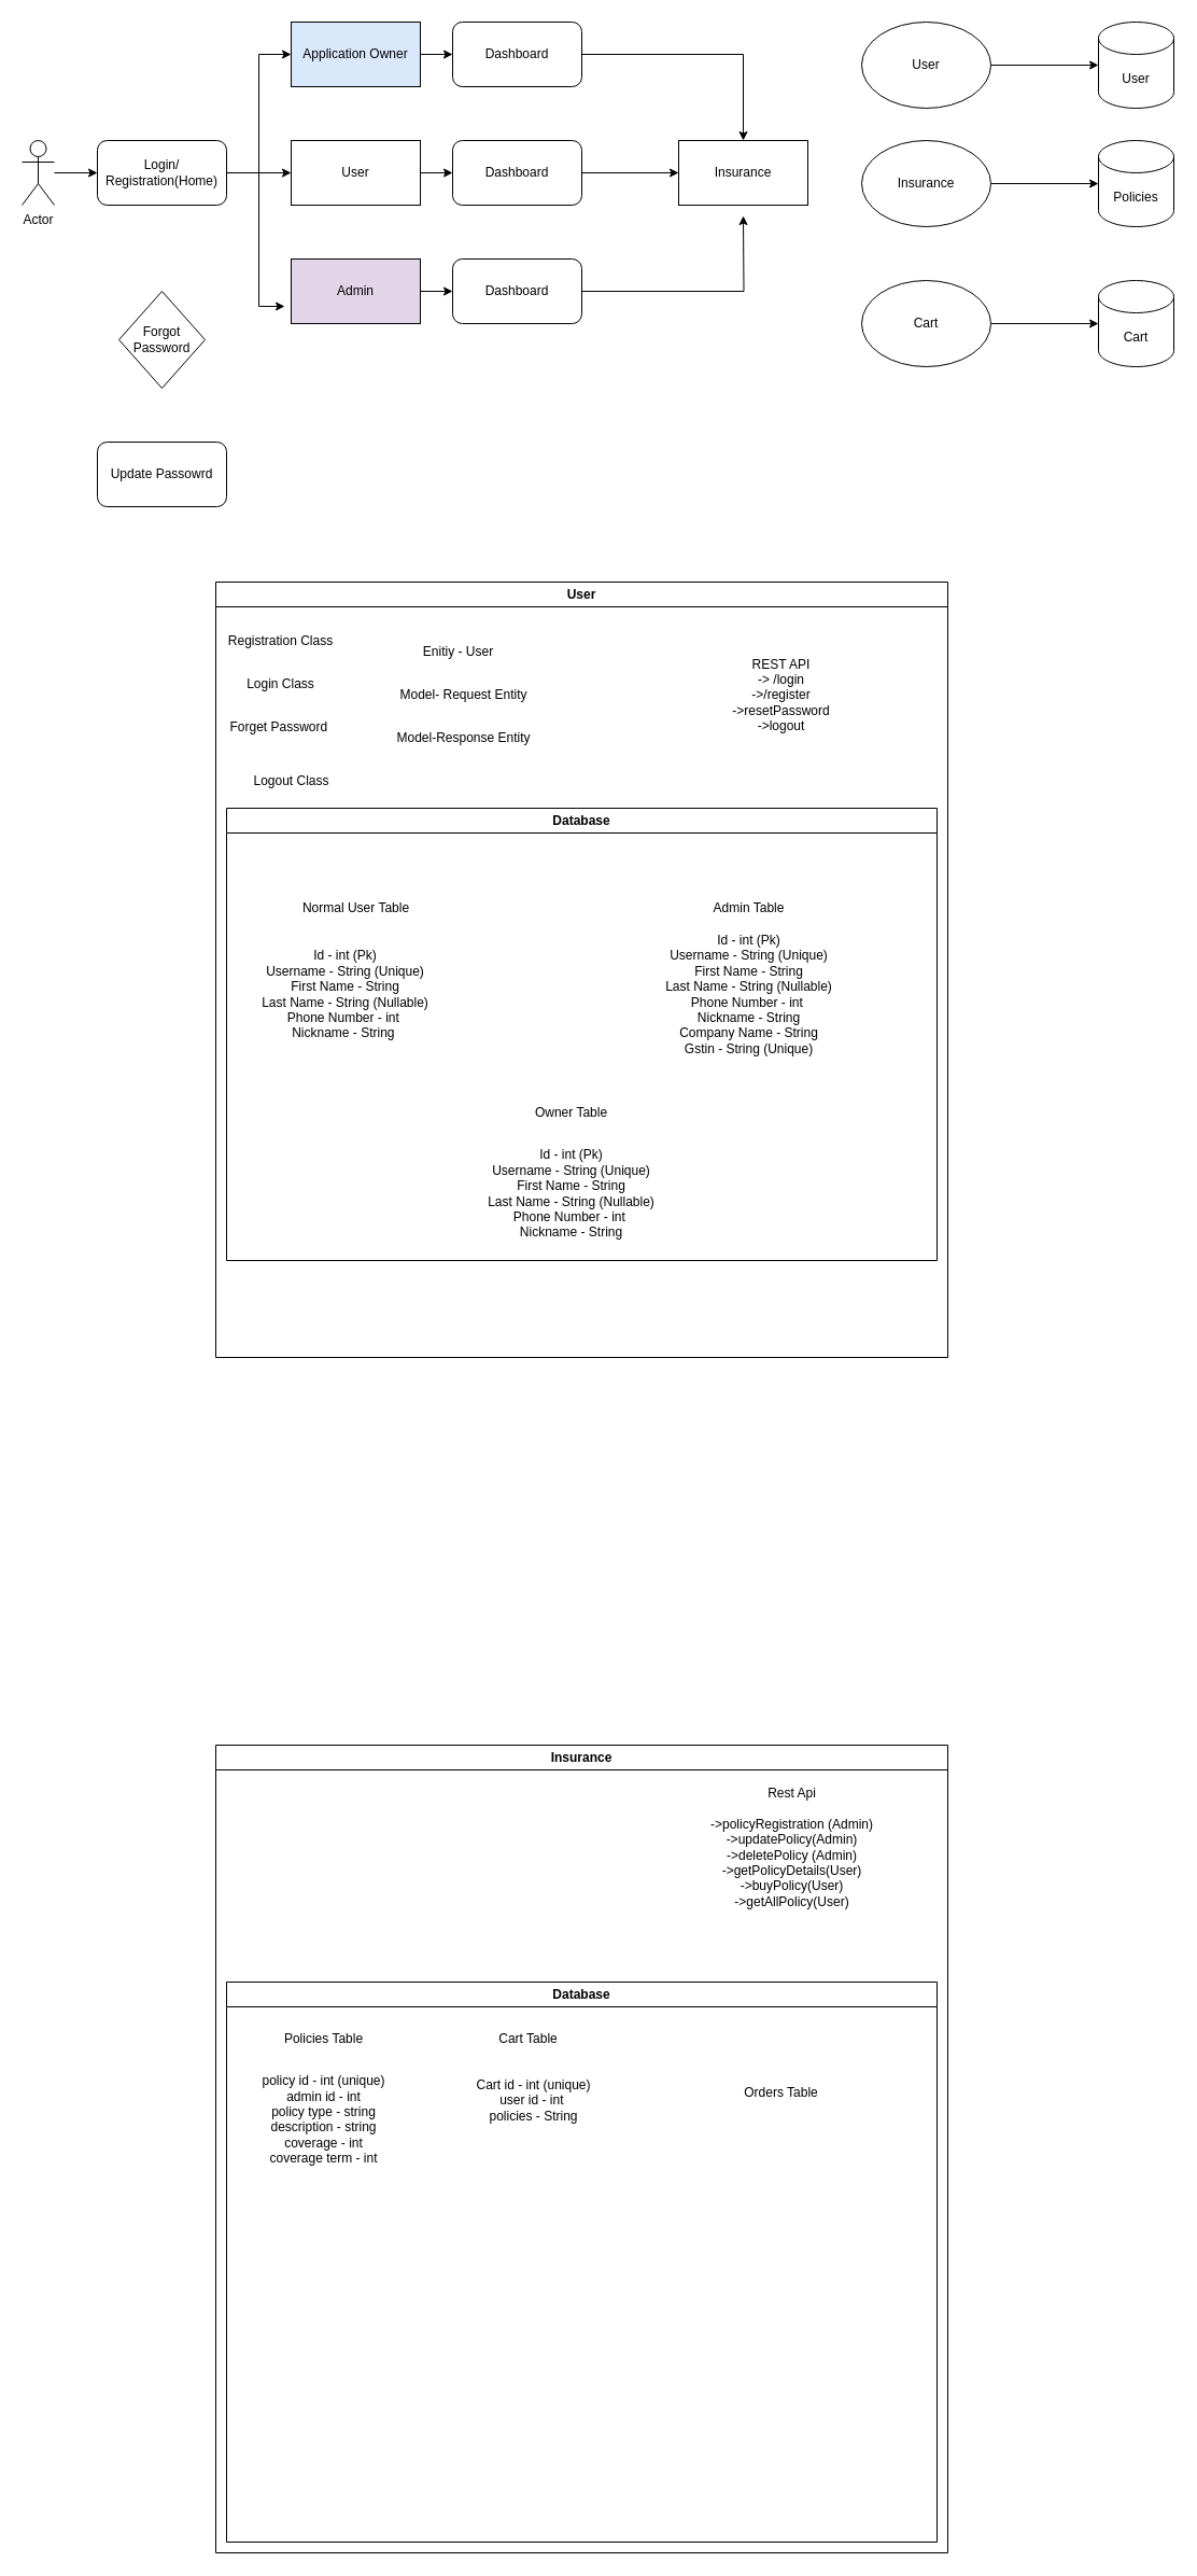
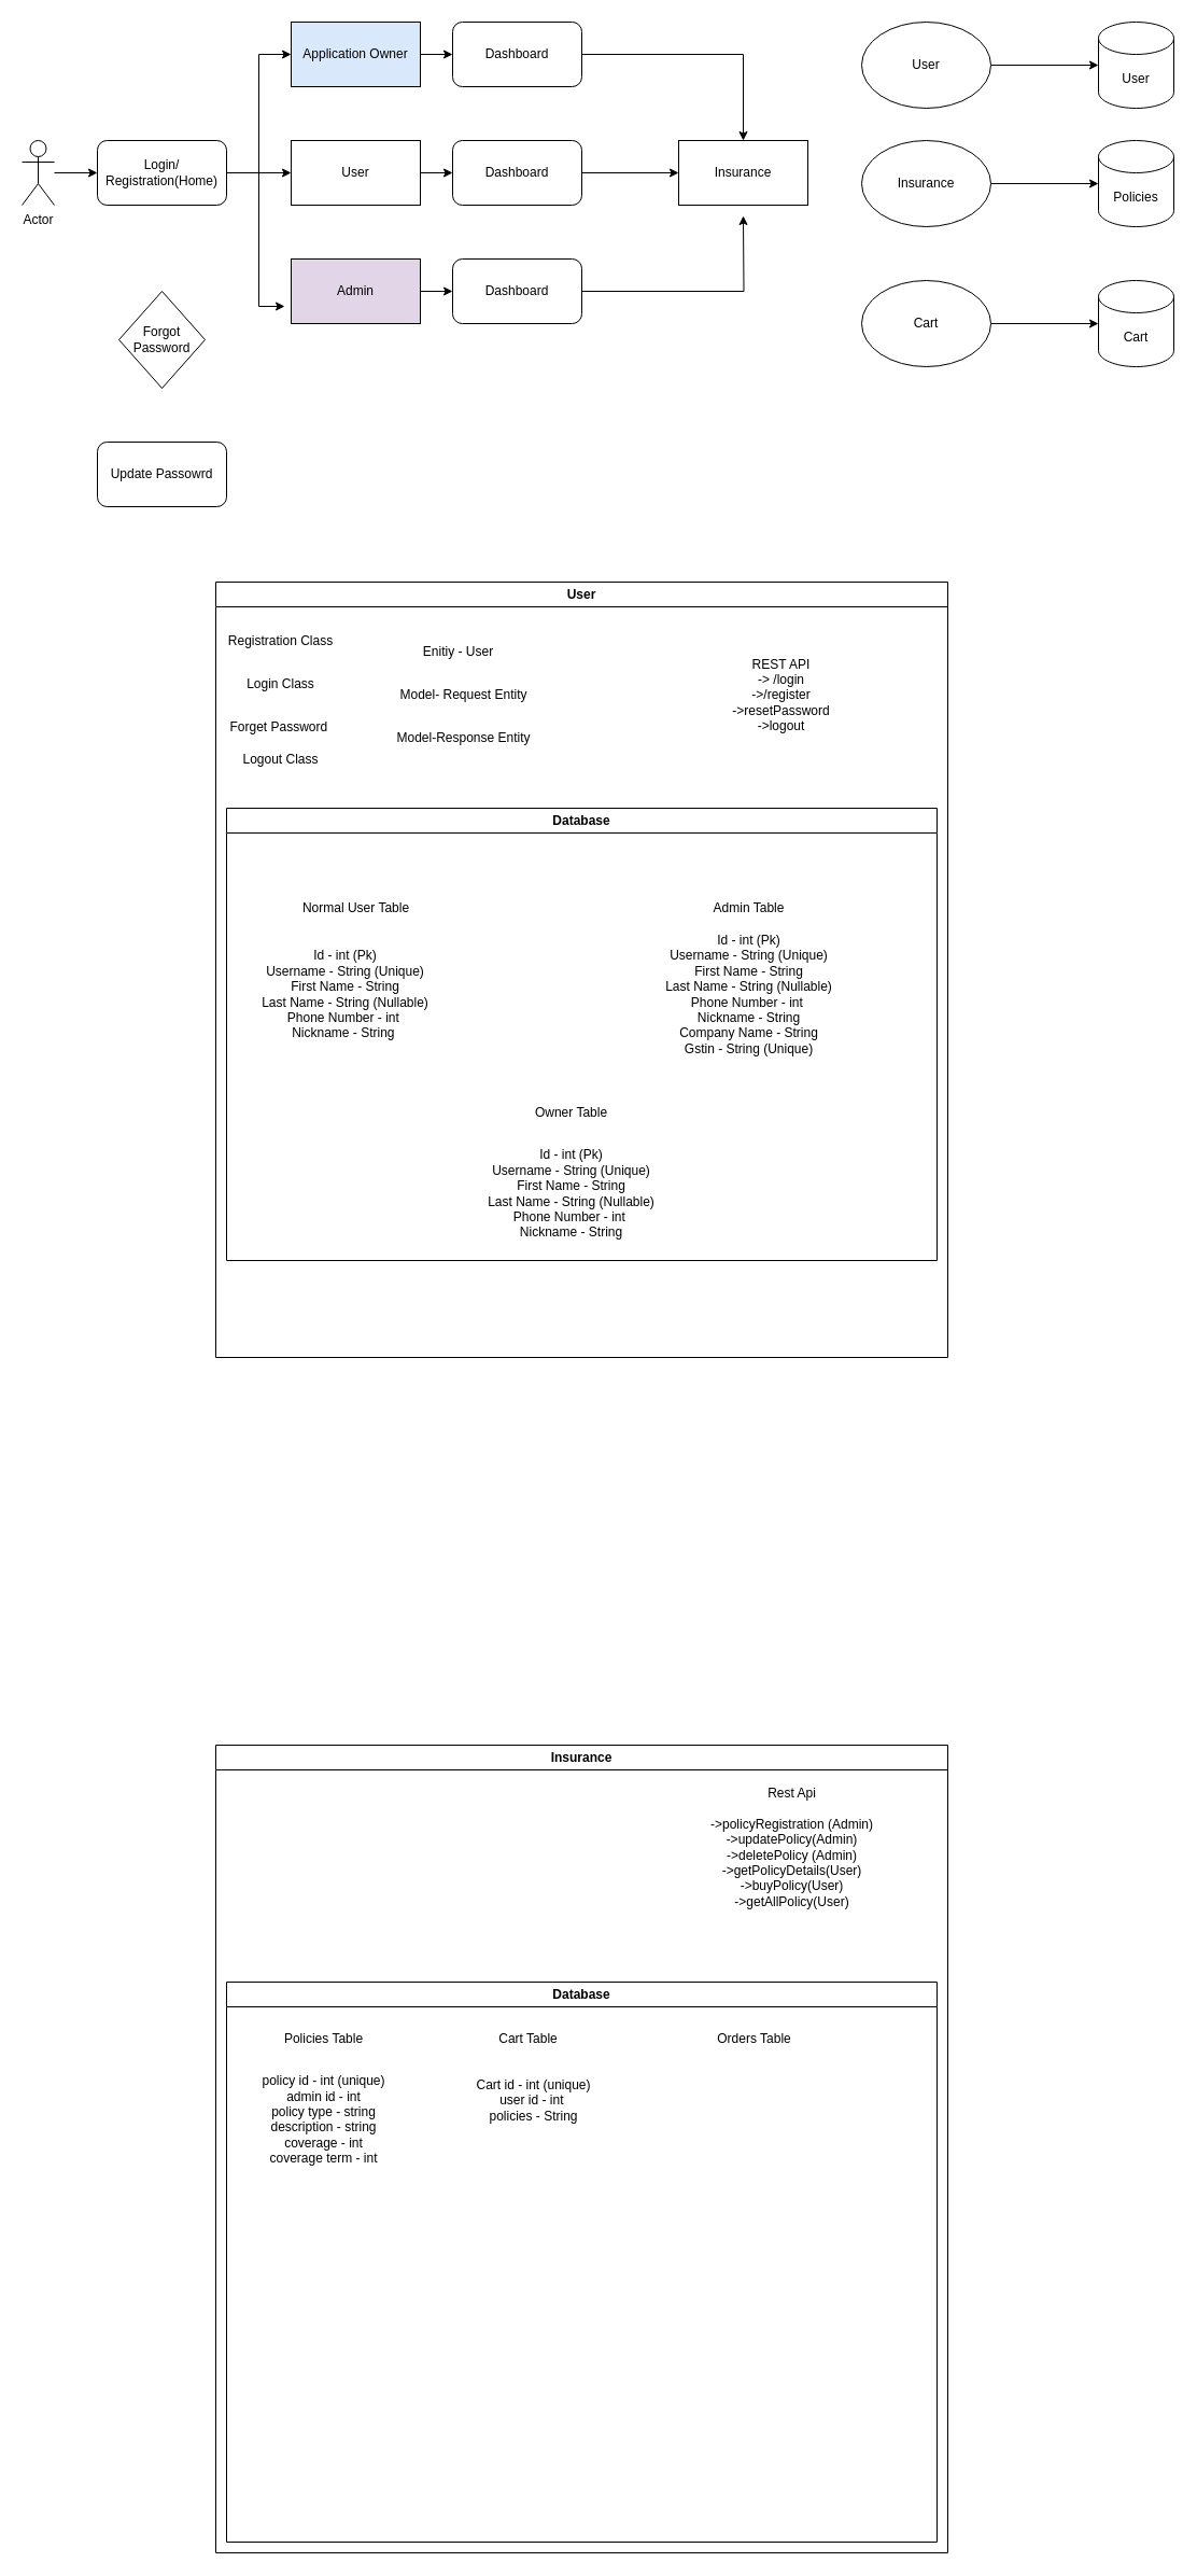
  <mxCell id="0" />
  <mxCell id="1" parent="0" />
  <mxCell id="2" value="" style="edgeStyle=orthogonalEdgeStyle;rounded=0;orthogonalLoop=1;jettySize=auto;html=1;" parent="1" source="3" target="6" edge="1"><mxGeometry relative="1" as="geometry" /></mxCell>
  <mxCell id="3" value="Actor" style="shape=umlActor;verticalLabelPosition=bottom;verticalAlign=top;html=1;outlineConnect=0;" parent="1" vertex="1"><mxGeometry x="20" y="130" width="30" height="60" as="geometry" /></mxCell>
  <mxCell id="4" value="" style="edgeStyle=orthogonalEdgeStyle;rounded=0;orthogonalLoop=1;jettySize=auto;html=1;" parent="1" source="6" target="18" edge="1"><mxGeometry relative="1" as="geometry" /></mxCell>
  <mxCell id="5" value="" style="edgeStyle=orthogonalEdgeStyle;rounded=0;orthogonalLoop=1;jettySize=auto;html=1;entryX=0;entryY=0.5;entryDx=0;entryDy=0;" parent="1" source="6" target="16" edge="1"><mxGeometry relative="1" as="geometry"><mxPoint x="180" y="50" as="targetPoint" /></mxGeometry></mxCell>
  <mxCell id="6" value="Login/ Registration(Home)" style="rounded=1;whiteSpace=wrap;html=1;" parent="1" vertex="1"><mxGeometry x="90" y="130" width="120" height="60" as="geometry" /></mxCell>
  <mxCell id="7" value="" style="edgeStyle=orthogonalEdgeStyle;rounded=0;orthogonalLoop=1;jettySize=auto;html=1;" parent="1" source="8" target="25" edge="1"><mxGeometry relative="1" as="geometry" /></mxCell>
  <mxCell id="8" value="Dashboard" style="rounded=1;whiteSpace=wrap;html=1;" parent="1" vertex="1"><mxGeometry x="420" y="130" width="120" height="60" as="geometry" /></mxCell>
  <mxCell id="9" style="edgeStyle=orthogonalEdgeStyle;rounded=0;orthogonalLoop=1;jettySize=auto;html=1;" parent="1" source="10" target="25" edge="1"><mxGeometry relative="1" as="geometry" /></mxCell>
  <mxCell id="10" value="Dashboard" style="rounded=1;whiteSpace=wrap;html=1;" parent="1" vertex="1"><mxGeometry x="420" y="20" width="120" height="60" as="geometry" /></mxCell>
  <mxCell id="11" style="edgeStyle=orthogonalEdgeStyle;rounded=0;orthogonalLoop=1;jettySize=auto;html=1;" parent="1" source="12" edge="1"><mxGeometry relative="1" as="geometry"><mxPoint x="690" y="200" as="targetPoint" /></mxGeometry></mxCell>
  <mxCell id="12" value="Dashboard" style="rounded=1;whiteSpace=wrap;html=1;" parent="1" vertex="1"><mxGeometry x="420" y="240" width="120" height="60" as="geometry" /></mxCell>
  <mxCell id="13" value="" style="edgeStyle=orthogonalEdgeStyle;rounded=0;orthogonalLoop=1;jettySize=auto;html=1;" parent="1" source="14" target="12" edge="1"><mxGeometry relative="1" as="geometry" /></mxCell>
  <mxCell id="14" value="Admin" style="rounded=0;whiteSpace=wrap;html=1;fillColor=#e1d5e7;" parent="1" vertex="1"><mxGeometry x="270" y="240" width="120" height="60" as="geometry" /></mxCell>
  <mxCell id="15" value="" style="edgeStyle=orthogonalEdgeStyle;rounded=0;orthogonalLoop=1;jettySize=auto;html=1;" parent="1" source="16" target="10" edge="1"><mxGeometry relative="1" as="geometry" /></mxCell>
  <mxCell id="16" value="Application Owner" style="rounded=0;whiteSpace=wrap;html=1;fillColor=#dae8fc;" parent="1" vertex="1"><mxGeometry x="270" y="20" width="120" height="60" as="geometry" /></mxCell>
  <mxCell id="17" value="" style="edgeStyle=orthogonalEdgeStyle;rounded=0;orthogonalLoop=1;jettySize=auto;html=1;" parent="1" source="18" target="8" edge="1"><mxGeometry relative="1" as="geometry" /></mxCell>
  <mxCell id="18" value="User" style="rounded=0;whiteSpace=wrap;html=1;" parent="1" vertex="1"><mxGeometry x="270" y="130" width="120" height="60" as="geometry" /></mxCell>
  <mxCell id="19" style="edgeStyle=orthogonalEdgeStyle;rounded=0;orthogonalLoop=1;jettySize=auto;html=1;entryX=-0.05;entryY=0.733;entryDx=0;entryDy=0;entryPerimeter=0;" parent="1" source="6" target="14" edge="1"><mxGeometry relative="1" as="geometry"><Array as="points"><mxPoint x="240" y="160" /><mxPoint x="240" y="284" /></Array></mxGeometry></mxCell>
  <mxCell id="20" value="User" style="shape=cylinder3;whiteSpace=wrap;html=1;boundedLbl=1;backgroundOutline=1;size=15;" parent="1" vertex="1"><mxGeometry x="1020" y="20" width="70" height="80" as="geometry" /></mxCell>
  <mxCell id="21" value="Policies" style="shape=cylinder3;whiteSpace=wrap;html=1;boundedLbl=1;backgroundOutline=1;size=15;" parent="1" vertex="1"><mxGeometry x="1020" y="130" width="70" height="80" as="geometry" /></mxCell>
  <mxCell id="22" value="Cart" style="shape=cylinder3;whiteSpace=wrap;html=1;boundedLbl=1;backgroundOutline=1;size=15;" parent="1" vertex="1"><mxGeometry x="1020" y="260" width="70" height="80" as="geometry" /></mxCell>
  <mxCell id="23" value="Forgot Password" style="rhombus;whiteSpace=wrap;html=1;" parent="1" vertex="1"><mxGeometry x="110" y="270" width="80" height="90" as="geometry" /></mxCell>
  <mxCell id="24" value="Update Passowrd" style="rounded=1;whiteSpace=wrap;html=1;" parent="1" vertex="1"><mxGeometry x="90" y="410" width="120" height="60" as="geometry" /></mxCell>
  <mxCell id="25" value="Insurance" style="rounded=0;whiteSpace=wrap;html=1;" parent="1" vertex="1"><mxGeometry x="630" y="130" width="120" height="60" as="geometry" /></mxCell>
  <mxCell id="26" value="" style="edgeStyle=orthogonalEdgeStyle;rounded=0;orthogonalLoop=1;jettySize=auto;html=1;" parent="1" source="27" target="20" edge="1"><mxGeometry relative="1" as="geometry" /></mxCell>
  <mxCell id="27" value="User" style="ellipse;whiteSpace=wrap;html=1;" parent="1" vertex="1"><mxGeometry x="800" y="20" width="120" height="80" as="geometry" /></mxCell>
  <mxCell id="28" value="" style="edgeStyle=orthogonalEdgeStyle;rounded=0;orthogonalLoop=1;jettySize=auto;html=1;" parent="1" source="29" target="21" edge="1"><mxGeometry relative="1" as="geometry" /></mxCell>
  <mxCell id="29" value="Insurance" style="ellipse;whiteSpace=wrap;html=1;" parent="1" vertex="1"><mxGeometry x="800" y="130" width="120" height="80" as="geometry" /></mxCell>
  <mxCell id="30" value="" style="edgeStyle=orthogonalEdgeStyle;rounded=0;orthogonalLoop=1;jettySize=auto;html=1;" parent="1" source="31" target="22" edge="1"><mxGeometry relative="1" as="geometry" /></mxCell>
  <mxCell id="31" value="Cart" style="ellipse;whiteSpace=wrap;html=1;" parent="1" vertex="1"><mxGeometry x="800" y="260" width="120" height="80" as="geometry" /></mxCell>
  <mxCell id="32" value="User" style="swimlane;whiteSpace=wrap;html=1;" parent="1" vertex="1"><mxGeometry x="200" y="540" width="680" height="720" as="geometry"><mxRectangle x="220" y="600" width="70" height="30" as="alternateBounds" /></mxGeometry></mxCell>
  <mxCell id="33" value="Enitiy - User" style="text;html=1;align=center;verticalAlign=middle;resizable=0;points=[];autosize=1;strokeColor=none;fillColor=none;" parent="32" vertex="1"><mxGeometry x="180" y="50" width="90" height="30" as="geometry" /></mxCell>
  <mxCell id="34" value="Registration Class" style="text;html=1;align=center;verticalAlign=middle;resizable=0;points=[];autosize=1;strokeColor=none;fillColor=none;" parent="32" vertex="1"><mxGeometry y="40" width="120" height="30" as="geometry" /></mxCell>
  <mxCell id="35" value="Login Class" style="text;html=1;align=center;verticalAlign=middle;resizable=0;points=[];autosize=1;strokeColor=none;fillColor=none;" parent="32" vertex="1"><mxGeometry x="15" y="80" width="90" height="30" as="geometry" /></mxCell>
  <mxCell id="36" value="Forget Password&amp;nbsp;" style="text;html=1;align=center;verticalAlign=middle;resizable=0;points=[];autosize=1;strokeColor=none;fillColor=none;" parent="32" vertex="1"><mxGeometry y="120" width="120" height="30" as="geometry" /></mxCell>
  <mxCell id="37" value="Model- Request Entity" style="text;html=1;align=center;verticalAlign=middle;resizable=0;points=[];autosize=1;strokeColor=none;fillColor=none;" parent="32" vertex="1"><mxGeometry x="160" y="90" width="140" height="30" as="geometry" /></mxCell>
  <mxCell id="38" value="Model-Response Entity" style="text;html=1;align=center;verticalAlign=middle;resizable=0;points=[];autosize=1;strokeColor=none;fillColor=none;" parent="32" vertex="1"><mxGeometry x="155" y="130" width="150" height="30" as="geometry" /></mxCell>
- <mxCell id="39" value="Logout Class" style="text;html=1;align=center;verticalAlign=middle;resizable=0;points=[];autosize=1;strokeColor=none;fillColor=none;" parent="32" vertex="1"><mxGeometry x="25" y="170" width="90" height="30" as="geometry" /></mxCell>
+ <mxCell id="39" value="Logout Class" style="text;html=1;align=center;verticalAlign=middle;resizable=0;points=[];autosize=1;strokeColor=none;fillColor=none;" parent="32" vertex="1"><mxGeometry x="15" y="150" width="90" height="30" as="geometry" /></mxCell>
  <mxCell id="40" value="Database" style="swimlane;whiteSpace=wrap;html=1;" parent="32" vertex="1"><mxGeometry x="10" y="210" width="660" height="420" as="geometry" /></mxCell>
  <mxCell id="41" value="Id - int (Pk)&lt;br&gt;Username - String (Unique)&lt;br&gt;First Name - String&lt;br&gt;Last Name - String (Nullable)&lt;br&gt;Phone Number - int&amp;nbsp;&lt;br&gt;Nickname - String&amp;nbsp;" style="text;html=1;align=center;verticalAlign=middle;resizable=0;points=[];autosize=1;strokeColor=none;fillColor=none;" parent="40" vertex="1"><mxGeometry x="20" y="123" width="180" height="100" as="geometry" /></mxCell>
  <mxCell id="42" value="Normal User Table" style="text;html=1;align=center;verticalAlign=middle;resizable=0;points=[];autosize=1;strokeColor=none;fillColor=none;" parent="40" vertex="1"><mxGeometry x="60" y="78" width="120" height="30" as="geometry" /></mxCell>
  <mxCell id="43" value="Admin Table" style="text;html=1;align=center;verticalAlign=middle;resizable=0;points=[];autosize=1;strokeColor=none;fillColor=none;" parent="40" vertex="1"><mxGeometry x="440" y="78" width="90" height="30" as="geometry" /></mxCell>
  <mxCell id="44" value="Id - int (Pk)&lt;br style=&quot;border-color: var(--border-color);&quot;&gt;Username - String (Unique)&lt;br style=&quot;border-color: var(--border-color);&quot;&gt;First Name - String&lt;br style=&quot;border-color: var(--border-color);&quot;&gt;Last Name - String (Nullable)&lt;br style=&quot;border-color: var(--border-color);&quot;&gt;Phone Number - int&amp;nbsp;&lt;br style=&quot;border-color: var(--border-color);&quot;&gt;Nickname - String&lt;br&gt;Company Name - String&lt;br&gt;Gstin - String (Unique)" style="text;html=1;align=center;verticalAlign=middle;resizable=0;points=[];autosize=1;strokeColor=none;fillColor=none;" parent="40" vertex="1"><mxGeometry x="395" y="108" width="180" height="130" as="geometry" /></mxCell>
  <mxCell id="45" value="Id - int (Pk)&lt;br style=&quot;border-color: var(--border-color);&quot;&gt;Username - String (Unique)&lt;br style=&quot;border-color: var(--border-color);&quot;&gt;First Name - String&lt;br style=&quot;border-color: var(--border-color);&quot;&gt;Last Name - String (Nullable)&lt;br style=&quot;border-color: var(--border-color);&quot;&gt;Phone Number - int&amp;nbsp;&lt;br style=&quot;border-color: var(--border-color);&quot;&gt;Nickname - String&lt;br&gt;" style="text;html=1;align=center;verticalAlign=middle;resizable=0;points=[];autosize=1;strokeColor=none;fillColor=none;" parent="40" vertex="1"><mxGeometry x="230" y="308" width="180" height="100" as="geometry" /></mxCell>
  <mxCell id="46" value="Owner Table" style="text;html=1;align=center;verticalAlign=middle;resizable=0;points=[];autosize=1;strokeColor=none;fillColor=none;" parent="40" vertex="1"><mxGeometry x="275" y="268" width="90" height="30" as="geometry" /></mxCell>
  <mxCell id="47" value="REST API&lt;br&gt;-&amp;gt; /login&lt;br&gt;-&amp;gt;/register&lt;br&gt;-&amp;gt;resetPassword&lt;br&gt;-&amp;gt;logout" style="text;html=1;align=center;verticalAlign=middle;resizable=0;points=[];autosize=1;strokeColor=none;fillColor=none;" parent="32" vertex="1"><mxGeometry x="470" y="60" width="110" height="90" as="geometry" /></mxCell>
  <mxCell id="48" value="Insurance" style="swimlane;whiteSpace=wrap;html=1;" parent="1" vertex="1"><mxGeometry x="200" y="1620" width="680" height="750" as="geometry"><mxRectangle x="560" y="1380" width="100" height="30" as="alternateBounds" /></mxGeometry></mxCell>
  <mxCell id="49" value="Database" style="swimlane;whiteSpace=wrap;html=1;" parent="48" vertex="1"><mxGeometry x="10" y="220" width="660" height="520" as="geometry" /></mxCell>
  <mxCell id="50" value="policy id - int (unique)&lt;br&gt;admin id - int&lt;br&gt;policy type - string&lt;br&gt;description - string&lt;br&gt;coverage - int&lt;br&gt;coverage term - int&lt;br&gt;&lt;br&gt;" style="text;html=1;align=center;verticalAlign=middle;resizable=0;points=[];autosize=1;strokeColor=none;fillColor=none;" parent="49" vertex="1"><mxGeometry x="20" y="80" width="140" height="110" as="geometry" /></mxCell>
  <mxCell id="51" value="Policies Table" style="text;html=1;align=center;verticalAlign=middle;resizable=0;points=[];autosize=1;strokeColor=none;fillColor=none;" parent="49" vertex="1"><mxGeometry x="40" y="38" width="100" height="30" as="geometry" /></mxCell>
  <mxCell id="52" value="Cart id - int (unique)&lt;br&gt;user id - int&amp;nbsp;&lt;br&gt;policies - String&lt;br&gt;" style="text;html=1;align=center;verticalAlign=middle;resizable=0;points=[];autosize=1;strokeColor=none;fillColor=none;" parent="49" vertex="1"><mxGeometry x="220" y="80" width="130" height="60" as="geometry" /></mxCell>
  <mxCell id="53" value="Rest Api&lt;br&gt;&lt;br&gt;-&amp;gt;policyRegistration (Admin)&lt;br&gt;-&amp;gt;updatePolicy(Admin)&lt;br&gt;-&amp;gt;deletePolicy (Admin)&lt;br&gt;-&amp;gt;getPolicyDetails(User)&lt;br&gt;-&amp;gt;buyPolicy(User)&lt;br&gt;-&amp;gt;getAllPolicy(User)&lt;br&gt;" style="text;html=1;align=center;verticalAlign=middle;resizable=0;points=[];autosize=1;strokeColor=none;fillColor=none;" parent="48" vertex="1"><mxGeometry x="450" y="30" width="170" height="130" as="geometry" /></mxCell>
  <mxCell id="54" value="Cart Table" style="text;html=1;align=center;verticalAlign=middle;resizable=0;points=[];autosize=1;strokeColor=none;fillColor=none;" parent="1" vertex="1"><mxGeometry x="450" y="1878" width="80" height="30" as="geometry" /></mxCell>
- <mxCell id="55" value="Orders Table" style="text;html=1;align=center;verticalAlign=middle;resizable=0;points=[];autosize=1;strokeColor=none;fillColor=none;" parent="1" vertex="1"><mxGeometry x="680" y="1928" width="90" height="30" as="geometry" /></mxCell>
+ <mxCell id="55" value="Orders Table" style="text;html=1;align=center;verticalAlign=middle;resizable=0;points=[];autosize=1;strokeColor=none;fillColor=none;" parent="1" vertex="1"><mxGeometry x="655" y="1878" width="90" height="30" as="geometry" /></mxCell>
